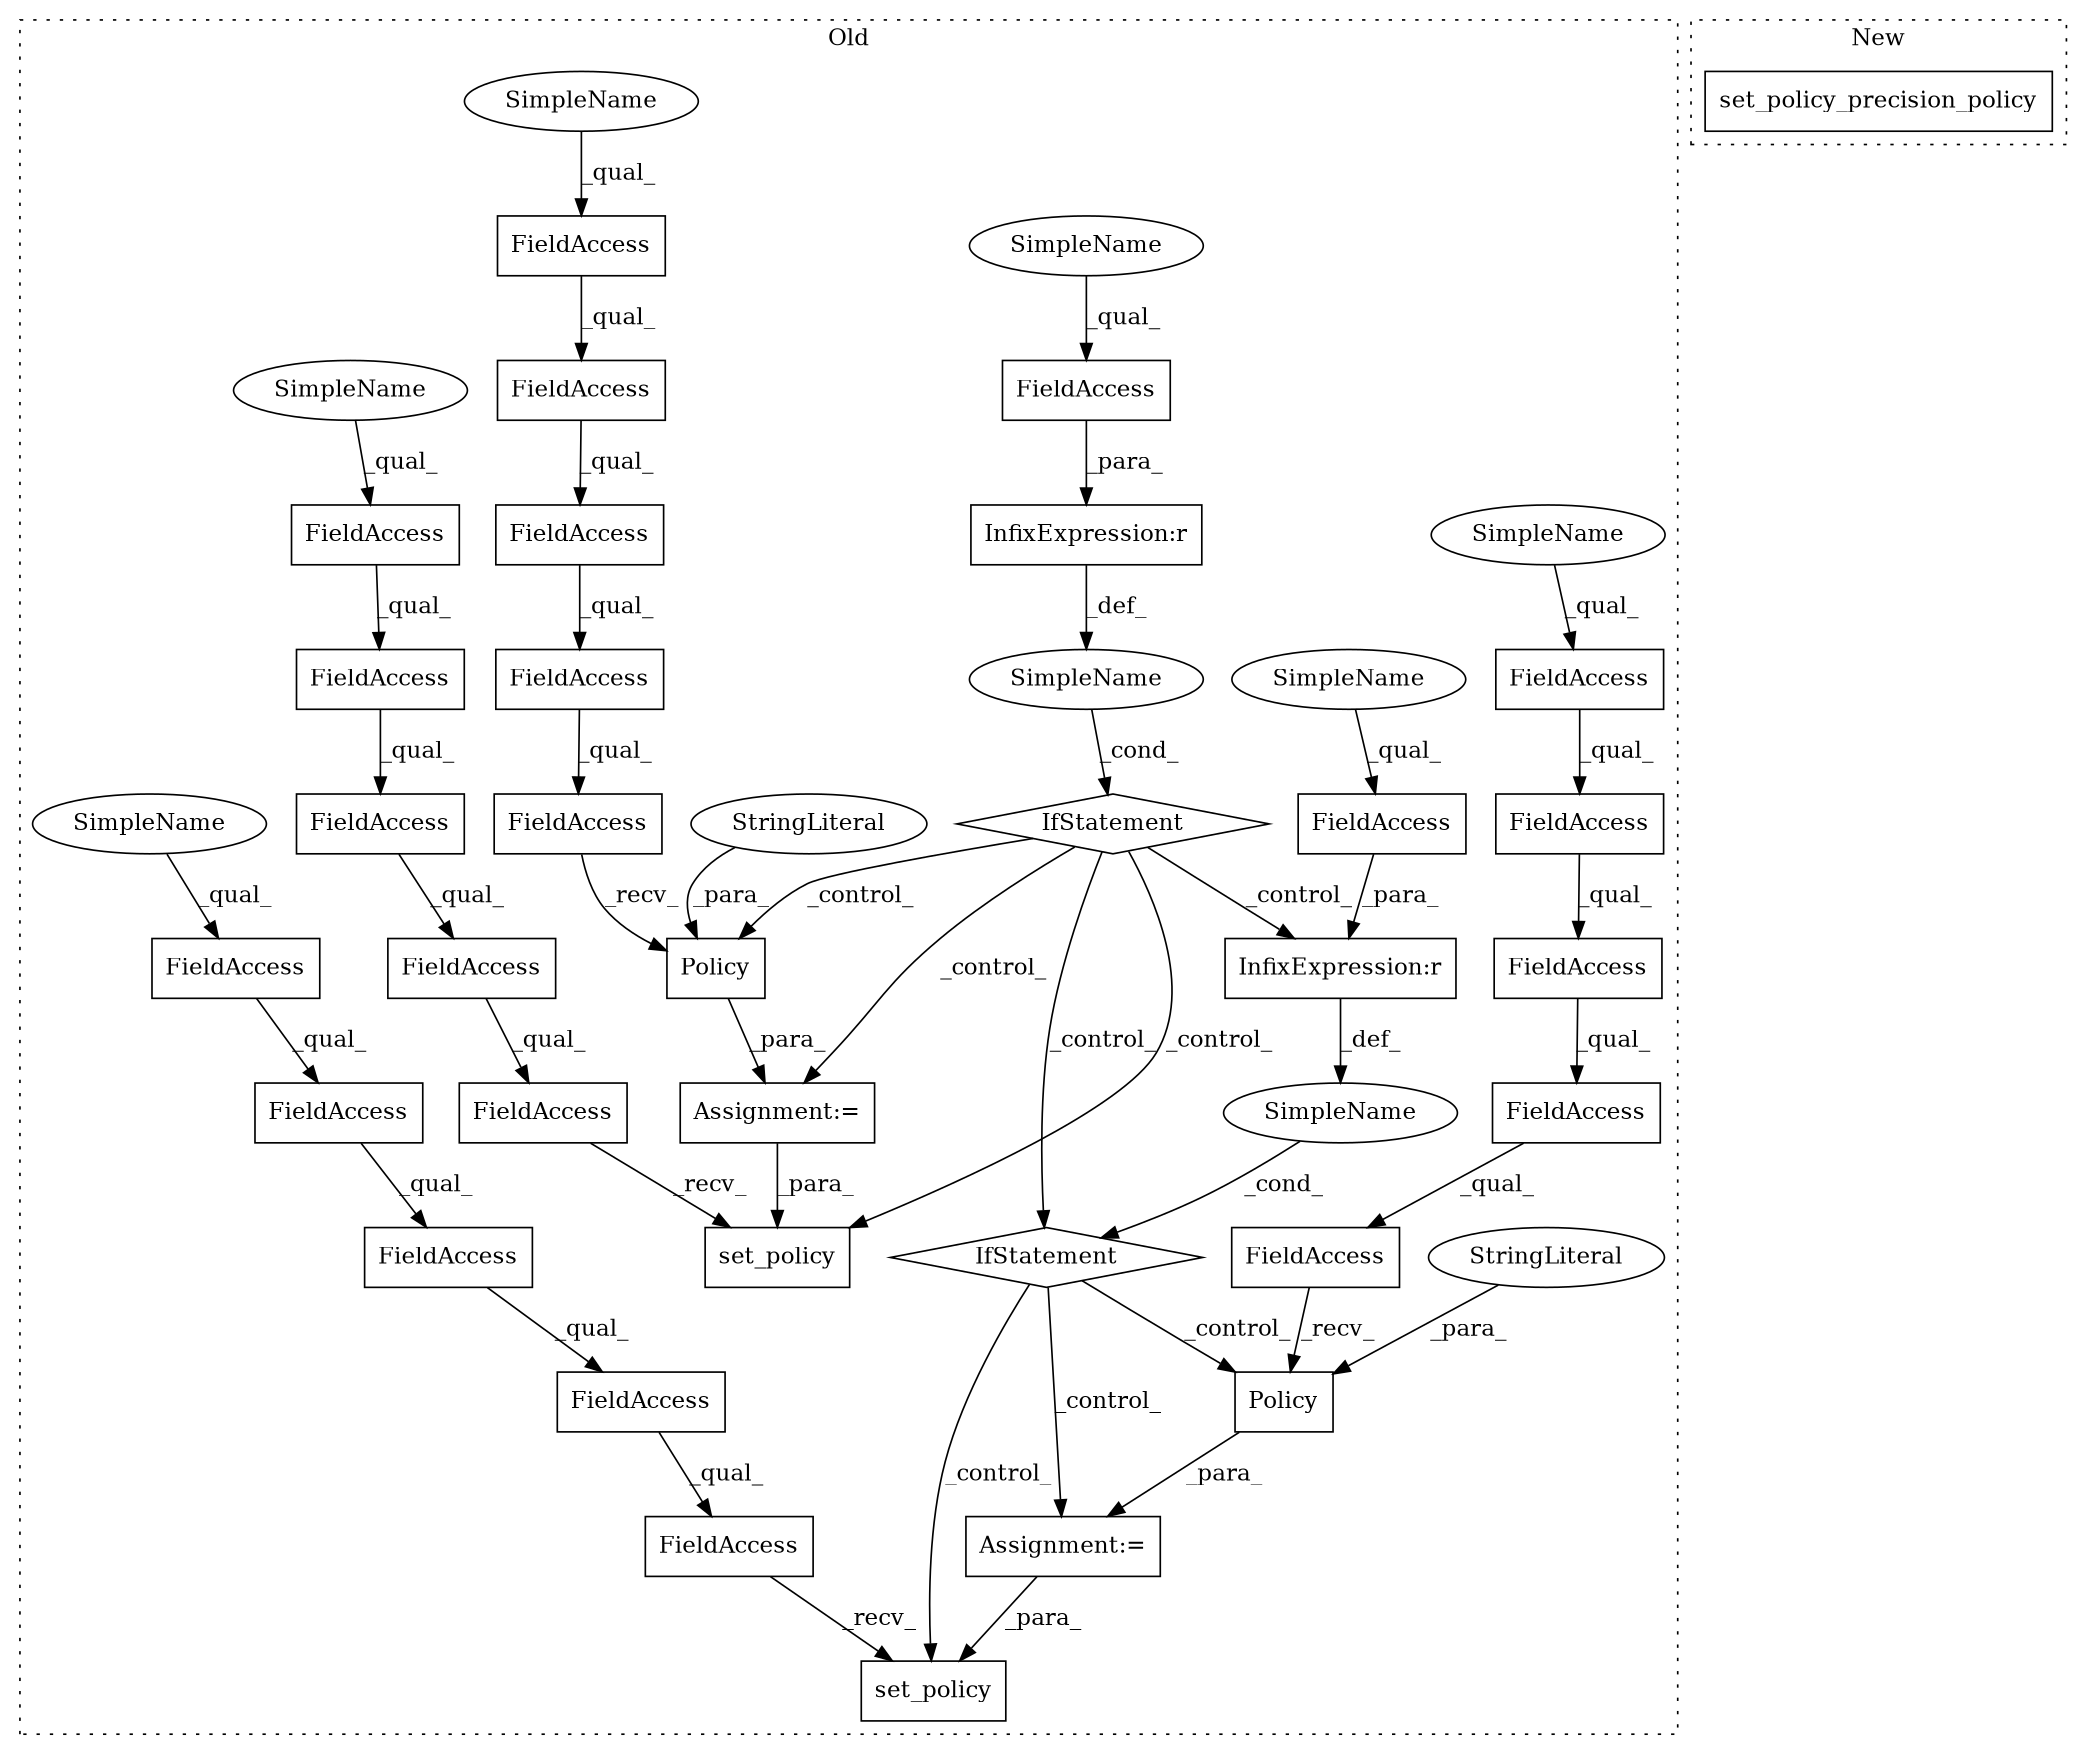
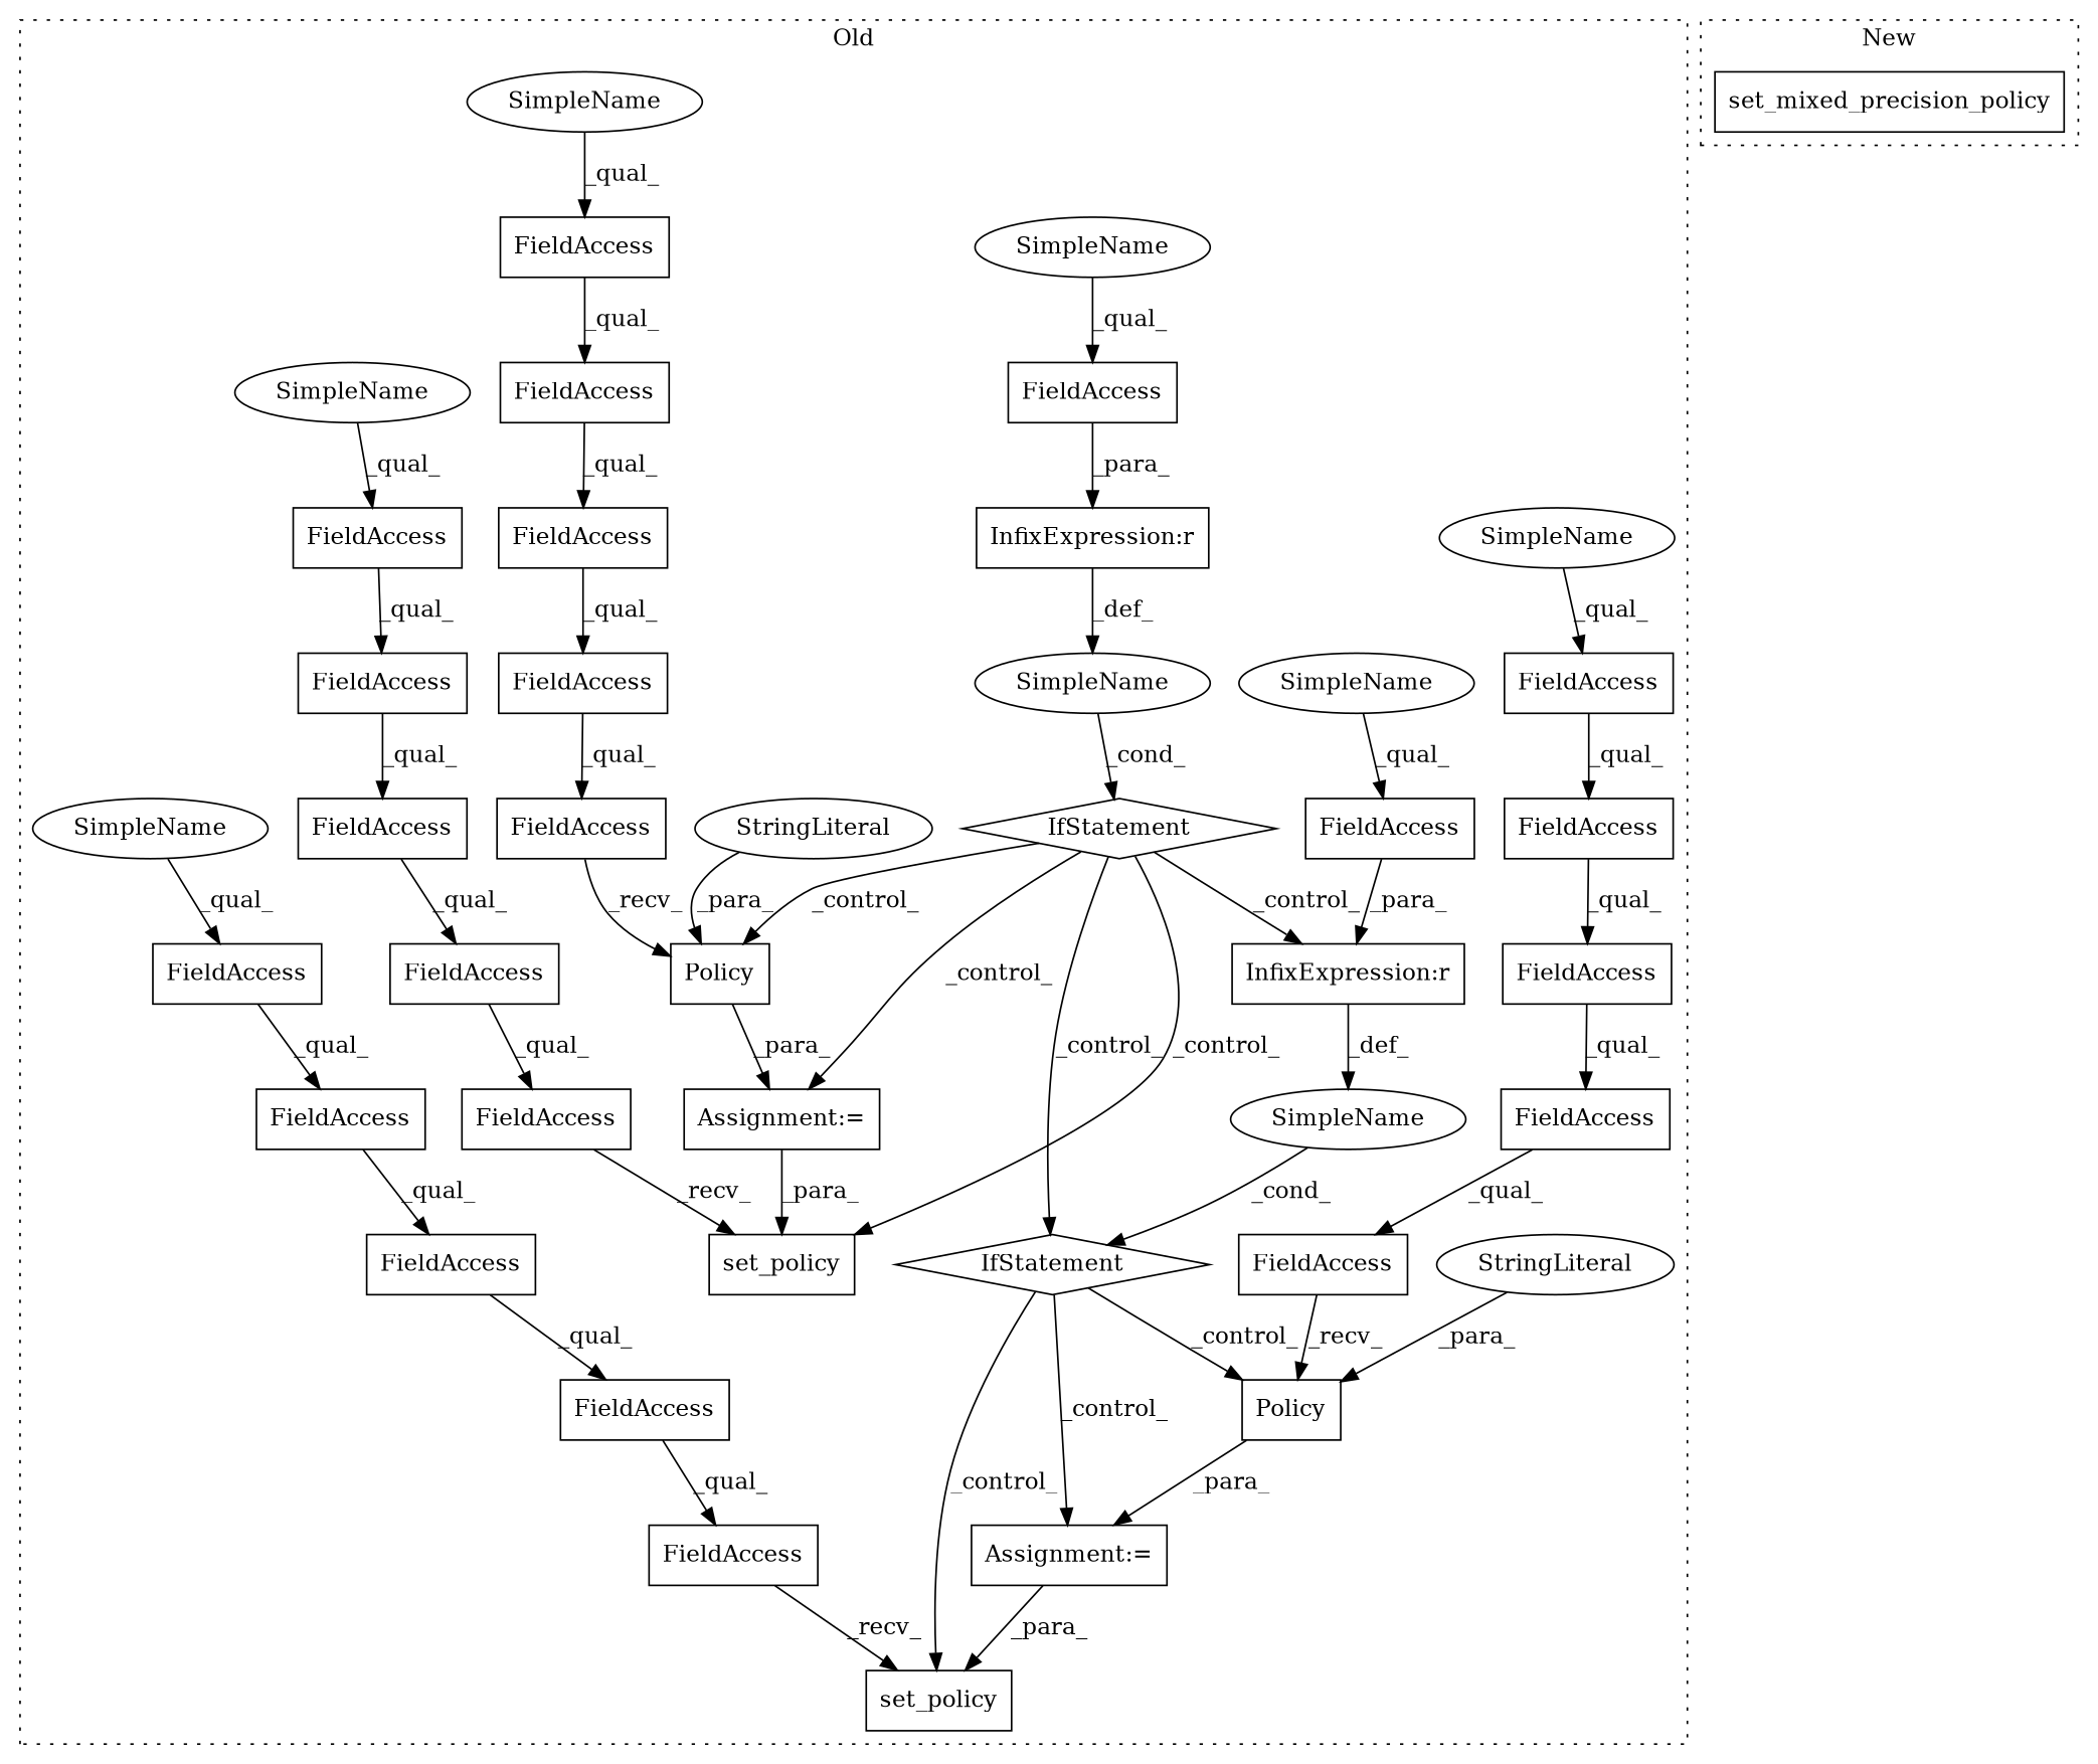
  digraph {
    node [a=22 l=10 s=3884 shape=box]
    n1 [a=25 l="4,2" label=IfStatement s="3608,3639" shape=diamond]
    n2 [a=32 l="7,1" label=Policy s="3712,3734"]
    n3 [a=42 label=SimpleName shape=ellipse l="" s=""]
    n4 [a=32 l="7,1" label=Policy s="3940,3963"]
    n5 [a=32 l="11,1" label=set_policy s="4028,4045"]
    n6 [a=42 label=SimpleName shape=ellipse l="" s=""]
    n7 [a=32 l="11,1" label=set_policy s="3799,3816"]
    n8 [a=45 l=16 label=StringLiteral s=3947 shape=ellipse]
    n9 [a=45 l=15 label=StringLiteral s=3719 shape=ellipse]
    n10 [a=27 l=4 label="InfixExpression:r" s=3617]
    n11 [a=27 l=4 label="InfixExpression:r" s=3844]
    n12 [l=18 label=FieldAccess s=3621]
    n13 [l=19 label=FieldAccess s=3848]
    n14 [l=17 label=FieldAccess]
    n15 [l=17 label=FieldAccess s=3743]
    n16 [l=55 label=FieldAccess s=3972]
    n17 [l=55 label=FieldAccess s=3743]
    n18 [l=17 label=FieldAccess s=3656]
    n19 [l=20 label=FieldAccess s=3743]
    n20 [l=55 label=FieldAccess s=3656]
    n21 [l=20 label=FieldAccess]
    n22 [l=17 label=FieldAccess s=3972]
    n23 [l=55 label=FieldAccess]
    n24 [l=42 label=FieldAccess s=3972]
    n25 [l=26 label=FieldAccess s=3972]
    n26 [l=20 label=FieldAccess s=3656]
    n27 [l=20 label=FieldAccess s=3972]
    n28 [l=42 label=FieldAccess]
    n29 [l=42 label=FieldAccess s=3743]
    n30 [l=26 label=FieldAccess s=3656]
    n31 [l=26 label=FieldAccess s=3743]
    n32 [l=26 label=FieldAccess]
    n33 [l=42 label=FieldAccess s=3656]
    n34 [a=25 l="4,2" label=IfStatement s="3835,3867" shape=diamond]
    n35 [a=7 l=1 label="Assignment:=" s=3883]
    n36 [a=7 l=1 label="Assignment:=" s=3655]
    n37 [a=42 label=SimpleName s=3743 shape=ellipse]
    n38 [a=42 label=SimpleName shape=ellipse]
    n39 [a=42 label=SimpleName s=3972 shape=ellipse]
    n40 [a=42 label=SimpleName s=3621 shape=ellipse]
    n41 [a=42 label=SimpleName s=3656 shape=ellipse]
    n42 [a=42 label=SimpleName s=3848 shape=ellipse]
-   n43 [a=32 l="27,1" label=set_policy_precision_policy s="3582,3658"]
+   n43 [a=32 l="27,1" label=set_mixed_precision_policy s="3582,3658"]
    subgraph cluster_1 {
      label=Old
      style=dotted
      n1
      n2
      n3
      n4
      n5
      n6
      n7
      n8
      n9
      n10
      n11
      n12
      n13
      n14
      n15
      n16
      n17
      n18
      n19
      n20
      n21
      n22
      n23
      n24
      n25
      n26
      n27
      n28
      n29
      n30
      n31
      n32
      n33
      n34
      n35
      n36
      n37
      n38
      n39
      n40
      n41
      n42
    }
    subgraph cluster_2 {
      label=New
      style=dotted
      n43
    }
    n1 -> n2 [label=_control_]
    n1 -> n7 [label=_control_]
    n1 -> n11 [label=_control_]
    n1 -> n34 [label=_control_]
    n1 -> n36 [label=_control_]
    n2 -> n36 [label=_para_]
    n3 -> n1 [label=_cond_]
    n4 -> n35 [label=_para_]
    n6 -> n34 [label=_cond_]
    n8 -> n4 [label=_para_]
    n9 -> n2 [label=_para_]
    n10 -> n3 [label=_def_]
    n11 -> n6 [label=_def_]
    n12 -> n10 [label=_para_]
    n13 -> n11 [label=_para_]
    n14 -> n21 [label=_qual_]
    n15 -> n19 [label=_qual_]
    n16 -> n5 [label=_recv_]
    n17 -> n7 [label=_recv_]
    n18 -> n26 [label=_qual_]
    n19 -> n31 [label=_qual_]
    n20 -> n2 [label=_recv_]
    n21 -> n32 [label=_qual_]
    n22 -> n27 [label=_qual_]
    n23 -> n4 [label=_recv_]
    n24 -> n16 [label=_qual_]
    n25 -> n24 [label=_qual_]
    n26 -> n30 [label=_qual_]
    n27 -> n25 [label=_qual_]
    n28 -> n23 [label=_qual_]
    n29 -> n17 [label=_qual_]
    n30 -> n33 [label=_qual_]
    n31 -> n29 [label=_qual_]
    n32 -> n28 [label=_qual_]
    n33 -> n20 [label=_qual_]
    n34 -> n4 [label=_control_]
    n34 -> n5 [label=_control_]
    n34 -> n35 [label=_control_]
    n35 -> n5 [label=_para_]
    n36 -> n7 [label=_para_]
    n37 -> n15 [label=_qual_]
    n38 -> n14 [label=_qual_]
    n39 -> n22 [label=_qual_]
    n40 -> n12 [label=_qual_]
    n41 -> n18 [label=_qual_]
    n42 -> n13 [label=_qual_]
  }
